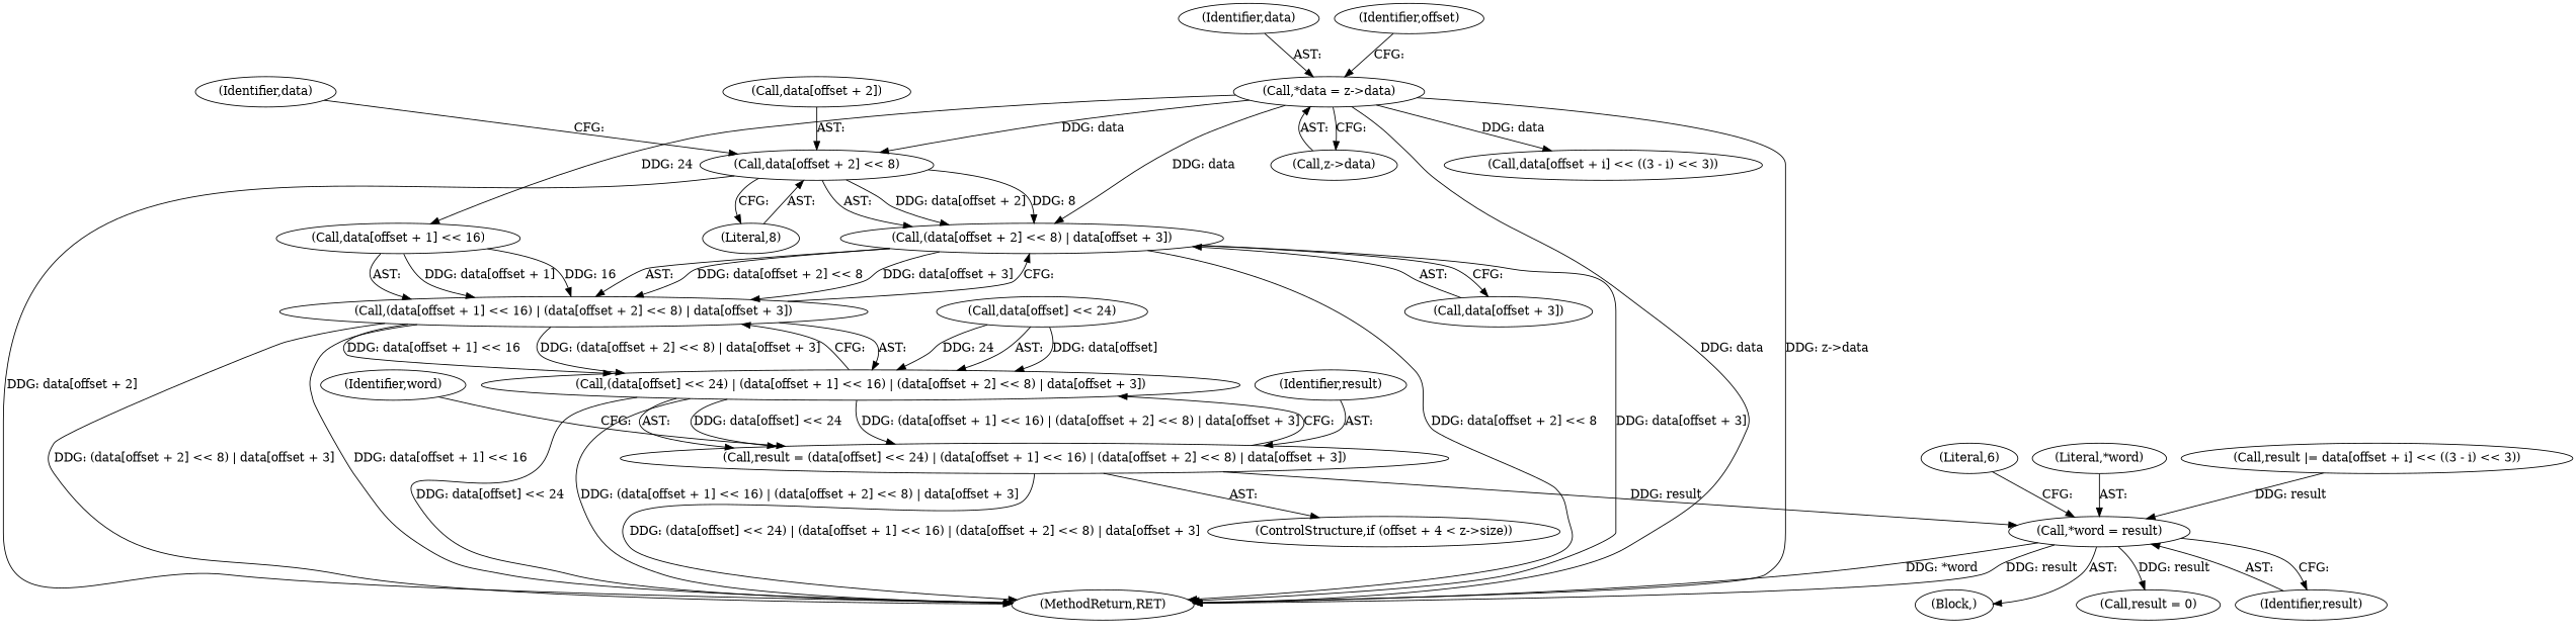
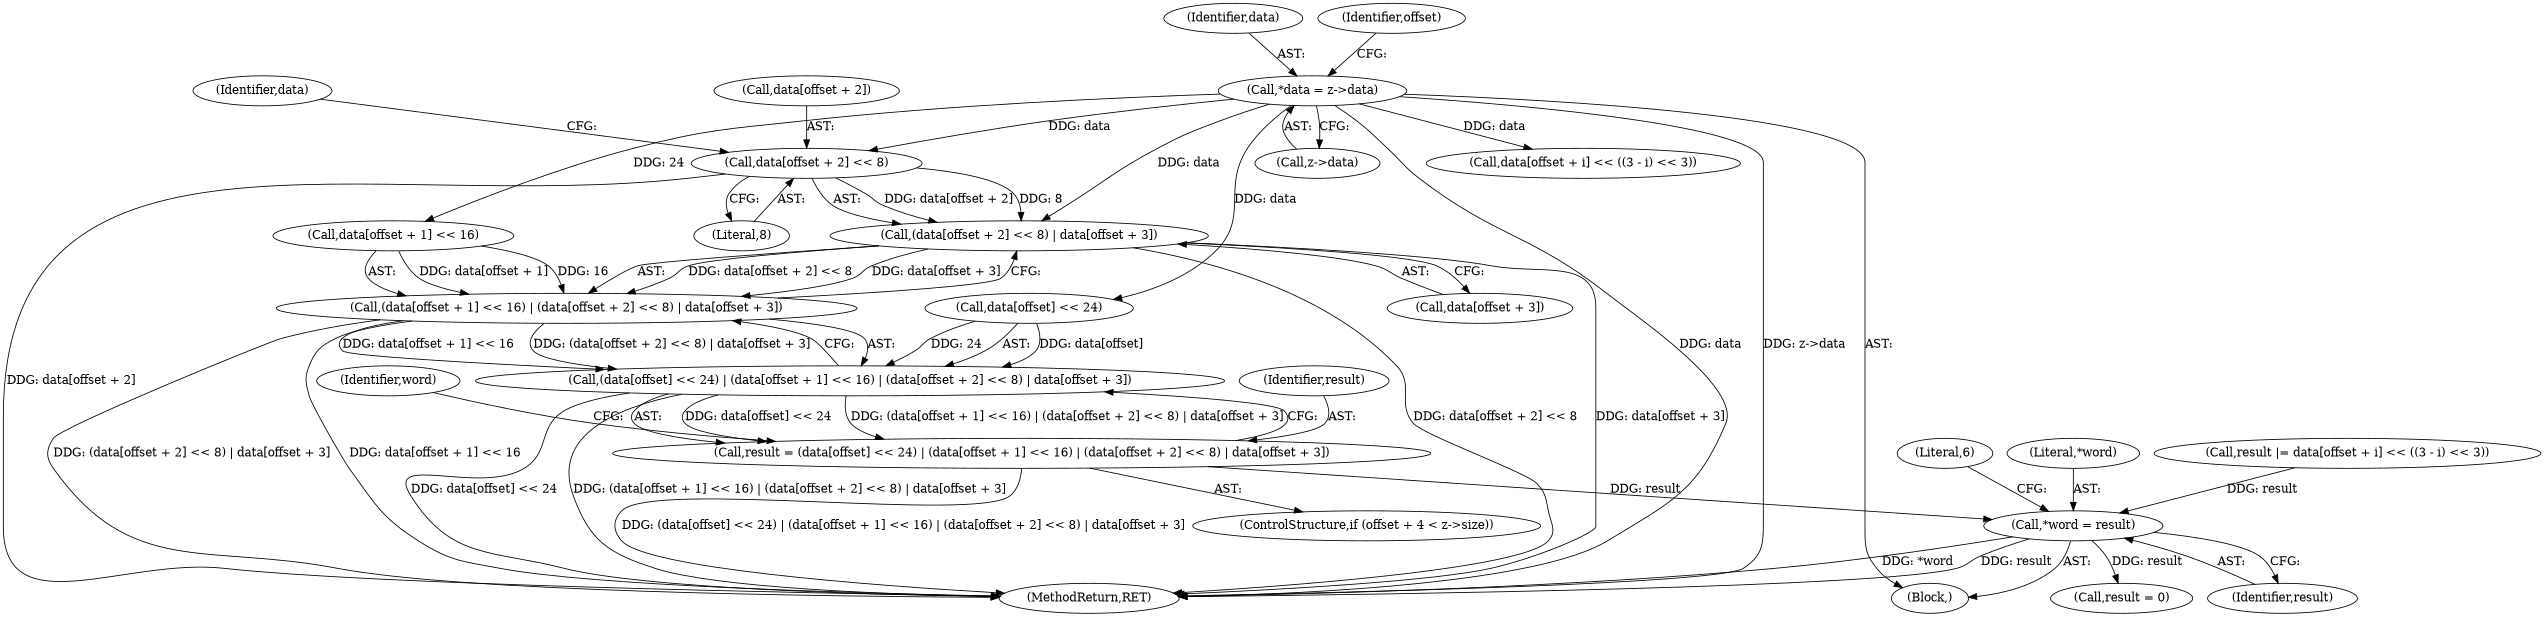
  digraph {
    n1 [label="(Call,data[offset + 2] << 8)"]
    n2 [label="(Call,(data[offset + 2] << 8) | data[offset + 3])"]
    n3 [label="(MethodReturn,RET)"]
    n4 [label="(Literal,8)"]
    n5 [label="(Call,(data[offset + 1] << 16) | (data[offset + 2] << 8) | data[offset + 3])"]
    n6 [label="(Call,data[offset + 3])"]
    n7 [label="(Call,*data = z->data)"]
    n8 [label="(Block,)"]
    n9 [label="(Call,data[offset] << 24)"]
    n10 [label="(Call,z->data)"]
    n11 [label="(Call,data[offset + 1] << 16)"]
    n12 [label="(Call,data[offset + i] << ((3 - i) << 3))"]
    n13 [label="(Call,(data[offset] << 24) | (data[offset + 1] << 16) | (data[offset + 2] << 8) | data[offset + 3])"]
    n14 [label="(Call,result = (data[offset] << 24) | (data[offset + 1] << 16) | (data[offset + 2] << 8) | data[offset + 3])"]
    n15 [label="(Call,*word = result)"]
    n16 [label="(ControlStructure,if (offset + 4 < z->size))"]
    n17 [label="(Identifier,result)"]
    n18 [label="(Call,result = 0)"]
    n19 [label="(Identifier,data)"]
    n20 [label="(Identifier,result)"]
    n21 [label="(Literal,6)"]
    n22 [label="(Identifier,offset)"]
    n23 [label="(Call,data[offset + 2])"]
    n24 [label="(Identifier,data)"]
    n25 [label="(Identifier,word)"]
    n26 [label="(Literal,*word)"]
    n27 [label="(Call,result |= data[offset + i] << ((3 - i) << 3))"]
    n1 -> n2 [label="AST: "]
    n1 -> n2 [label="DDG: data[offset + 2]"]
    n1 -> n2 [label="DDG: 8"]
    n1 -> n3 [label="DDG: data[offset + 2]"]
    n1 -> n4 [label="CFG: "]
    n2 -> n3 [label="DDG: data[offset + 2] << 8"]
    n2 -> n3 [label="DDG: data[offset + 3]"]
    n2 -> n5 [label="AST: "]
    n2 -> n5 [label="DDG: data[offset + 2] << 8"]
    n2 -> n5 [label="DDG: data[offset + 3]"]
    n2 -> n6 [label="CFG: "]
    n4 -> n1 [label="AST: "]
    n5 -> n2 [label="CFG: "]
    n5 -> n3 [label="DDG: (data[offset + 2] << 8) | data[offset + 3]"]
    n5 -> n3 [label="DDG: data[offset + 1] << 16"]
    n5 -> n13 [label="AST: "]
    n5 -> n13 [label="DDG: data[offset + 1] << 16"]
    n5 -> n13 [label="DDG: (data[offset + 2] << 8) | data[offset + 3]"]
    n6 -> n2 [label="AST: "]
    n7 -> n1 [label="DDG: data"]
    n7 -> n2 [label="DDG: data"]
    n7 -> n3 [label="DDG: z->data"]
    n7 -> n3 [label="DDG: data"]
+   n7 -> n8 [label="AST: "]
+   n7 -> n9 [label="DDG: data"]
    n7 -> n10 [label="CFG: "]
    n7 -> n11 [label="DDG: 24"]
    n7 -> n12 [label="DDG: data"]
    n9 -> n13 [label="AST: "]
    n9 -> n13 [label="DDG: data[offset]"]
    n9 -> n13 [label="DDG: 24"]
    n10 -> n7 [label="AST: "]
    n11 -> n5 [label="AST: "]
    n11 -> n5 [label="DDG: data[offset + 1]"]
    n11 -> n5 [label="DDG: 16"]
    n13 -> n3 [label="DDG: data[offset] << 24"]
    n13 -> n3 [label="DDG: (data[offset + 1] << 16) | (data[offset + 2] << 8) | data[offset + 3]"]
    n13 -> n5 [label="CFG: "]
    n13 -> n14 [label="AST: "]
    n13 -> n14 [label="DDG: data[offset] << 24"]
    n13 -> n14 [label="DDG: (data[offset + 1] << 16) | (data[offset + 2] << 8) | data[offset + 3]"]
    n14 -> n3 [label="DDG: (data[offset] << 24) | (data[offset + 1] << 16) | (data[offset + 2] << 8) | data[offset + 3]"]
    n14 -> n13 [label="CFG: "]
    n14 -> n15 [label="DDG: result"]
    n14 -> n16 [label="AST: "]
    n15 -> n3 [label="DDG: *word"]
    n15 -> n3 [label="DDG: result"]
    n15 -> n8 [label="AST: "]
    n15 -> n17 [label="CFG: "]
    n15 -> n18 [label="DDG: result"]
    n17 -> n15 [label="AST: "]
    n19 -> n7 [label="AST: "]
    n20 -> n14 [label="AST: "]
    n21 -> n15 [label="CFG: "]
    n22 -> n7 [label="CFG: "]
    n23 -> n1 [label="AST: "]
    n24 -> n1 [label="CFG: "]
    n25 -> n14 [label="CFG: "]
    n26 -> n15 [label="AST: "]
    n27 -> n15 [label="DDG: result"]
  }
